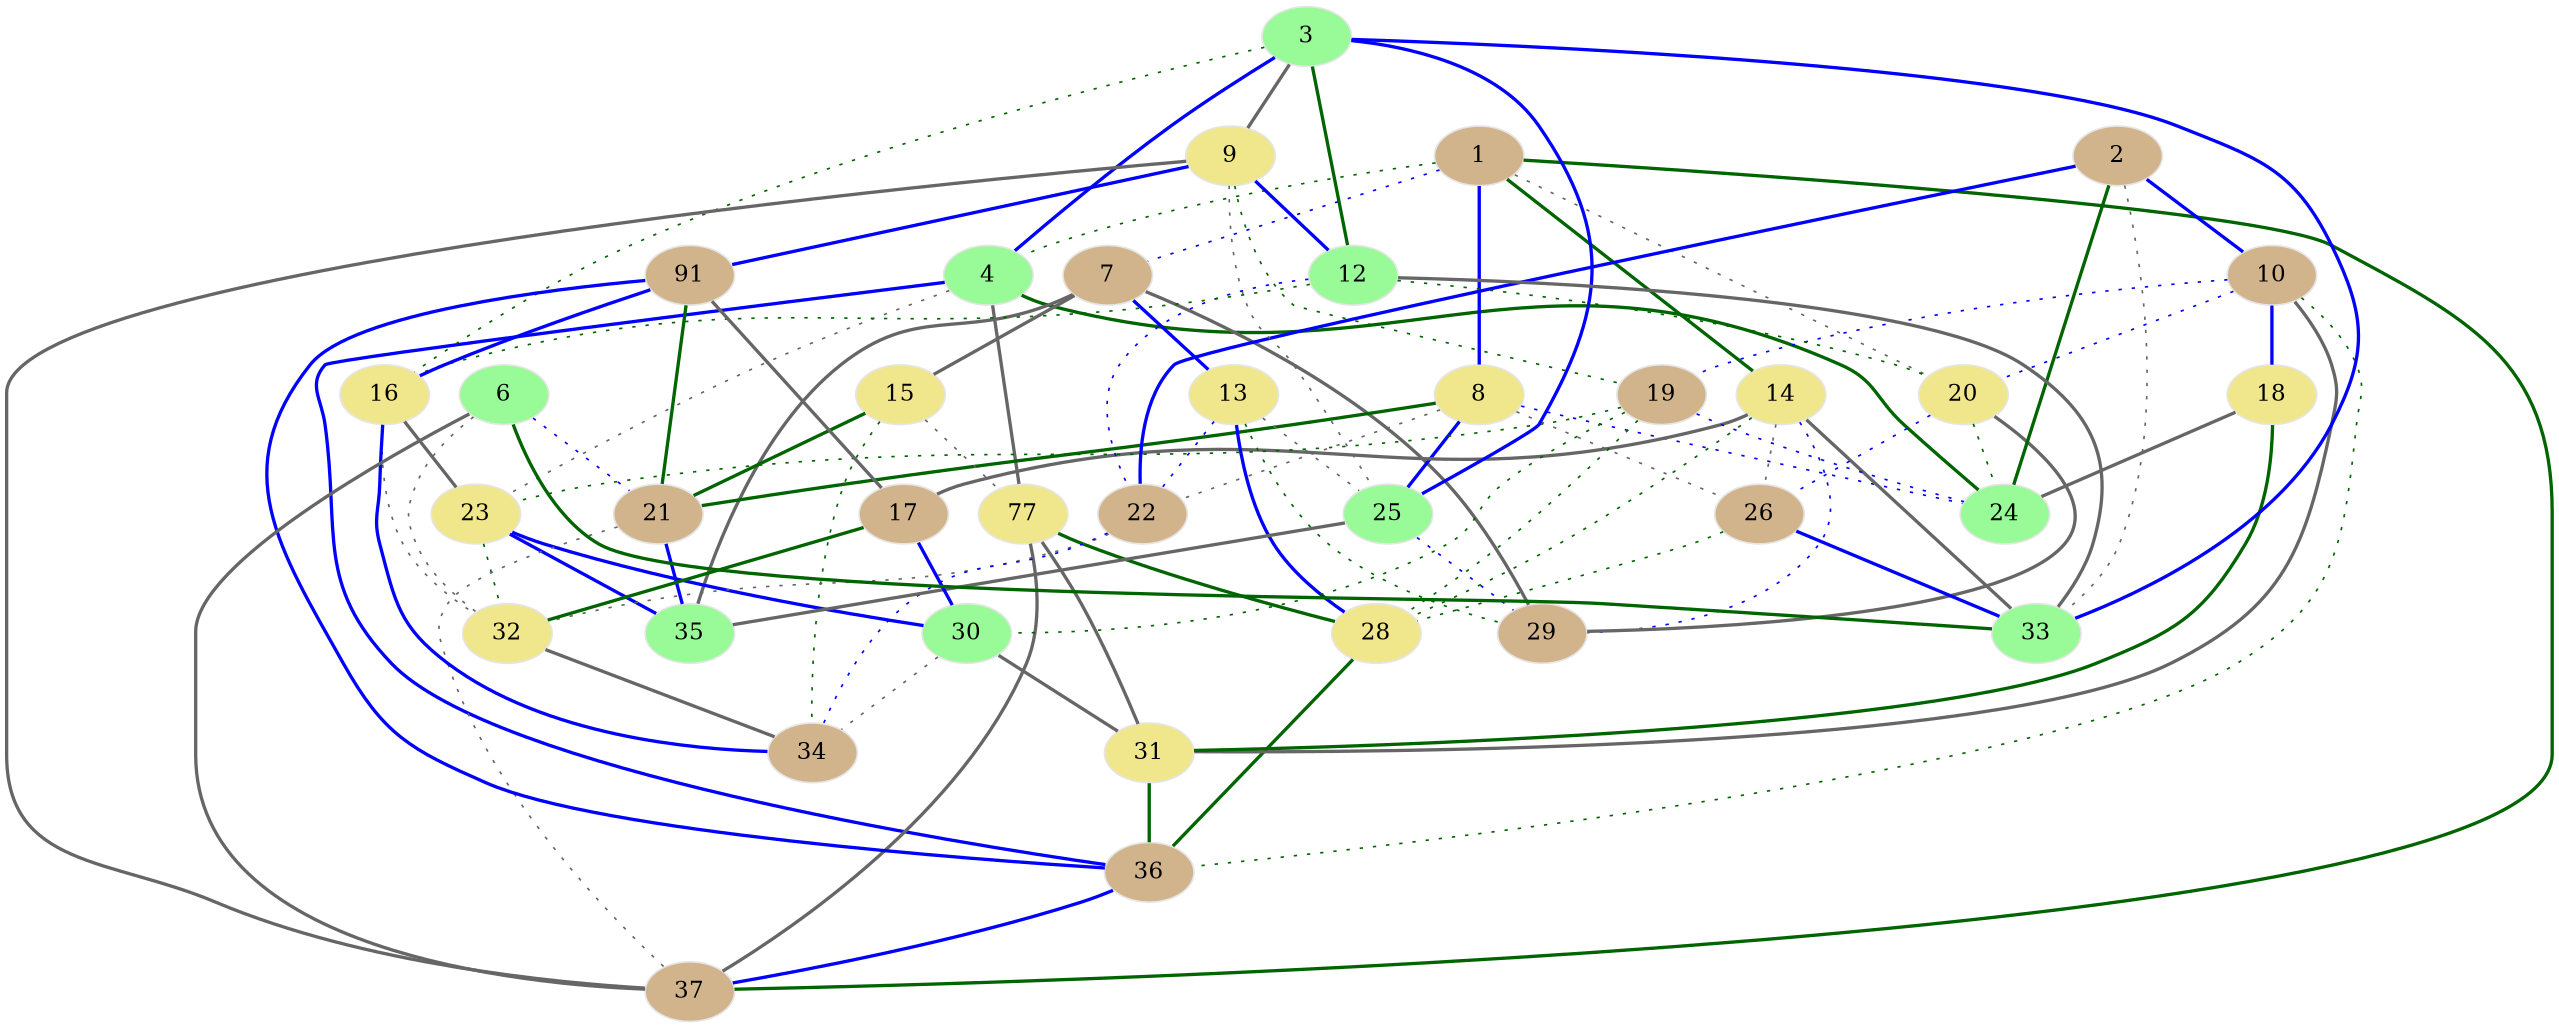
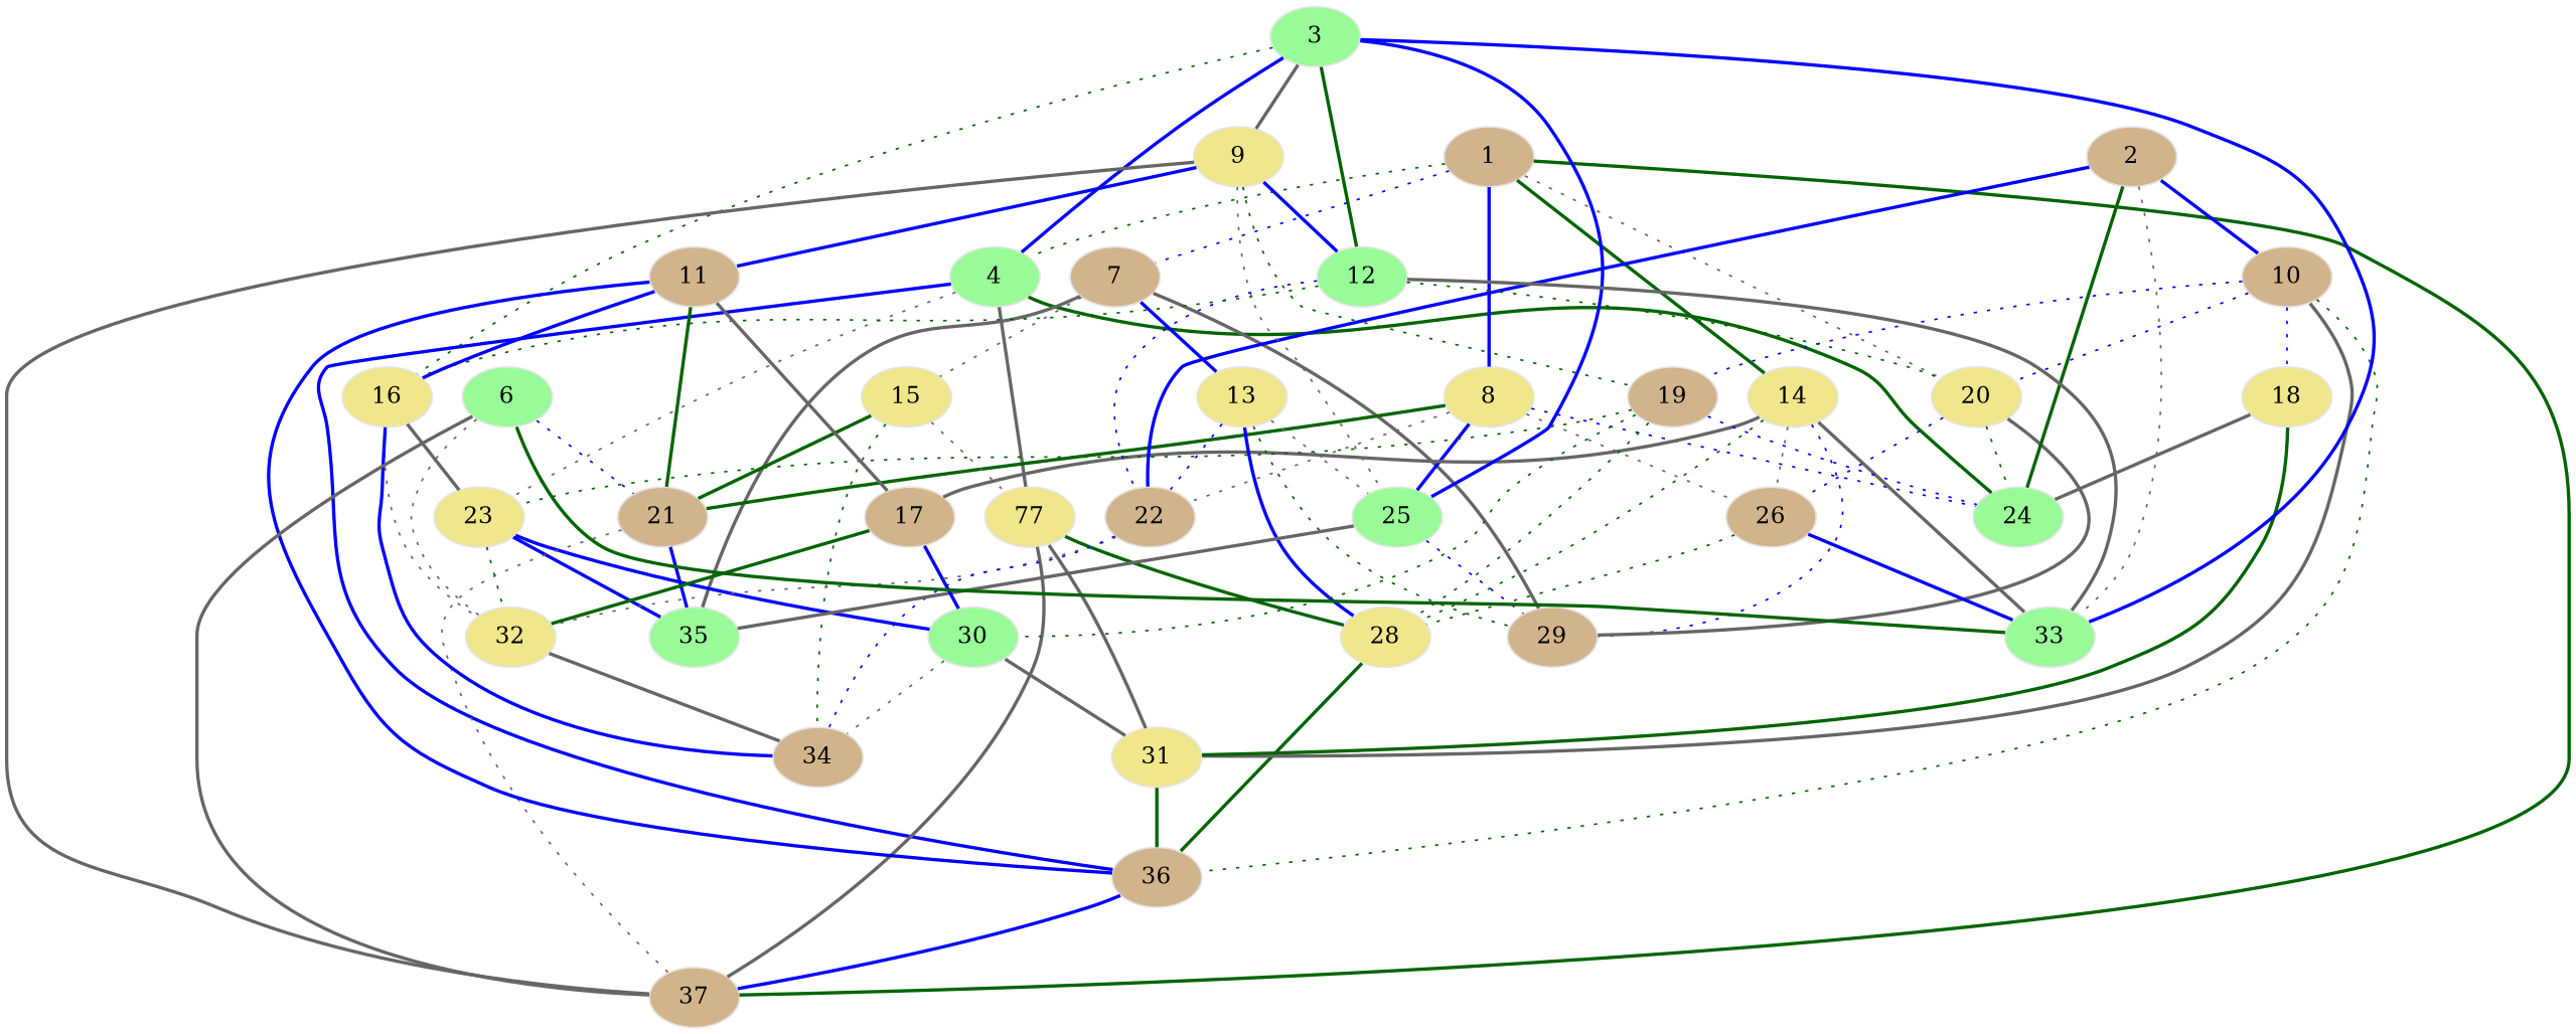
  graph {
    node [color=gray90 fillcolor=tan style=filled]
    edge [color=gray40 style=bold weight=1.0]
    4 [fillcolor=palegreen]
    1
    7
    8 [fillcolor=khaki]
    14 [fillcolor=khaki]
    20 [fillcolor=khaki]
    37
    24 [fillcolor=palegreen]
    23 [fillcolor=khaki]
    n10 [fillcolor=khaki label=77]
    36
    35 [fillcolor=palegreen]
    13 [fillcolor=khaki]
    15 [fillcolor=khaki]
    29
    22
    25 [fillcolor=palegreen]
    26
    21
    33 [fillcolor=palegreen]
    17
    28 [fillcolor=khaki]
    2
    10
    31 [fillcolor=khaki]
    19
    18 [fillcolor=khaki]
    32 [fillcolor=khaki]
    34
    3 [fillcolor=palegreen]
    9 [fillcolor=khaki]
    12 [fillcolor=palegreen]
    16 [fillcolor=khaki]
-   11 [label=91]
+   11
    30 [fillcolor=palegreen]
    6 [fillcolor=palegreen]
    4 -- 24 [color=darkgreen]
    4 -- 23 [style=dotted]
    4 -- n10
    4 -- 36 [color=blue]
    1 -- 4 [color=darkgreen style=dotted]
    1 -- 7 [color=blue style=dotted]
    1 -- 8 [color=blue]
    1 -- 14 [color=darkgreen]
    1 -- 20 [style=dotted]
    1 -- 37 [color=darkgreen]
    7 -- 35
    7 -- 13 [color=blue weight=2.0]
-   7 -- 15
+   7 -- 15 [style=dotted]
    7 -- 29
    8 -- 24 [color=blue style=dotted]
    8 -- 22 [style=dotted]
    8 -- 25 [color=blue]
    8 -- 26 [style=dotted]
    8 -- 21 [color=darkgreen]
    14 -- 29 [color=blue style=dotted]
    14 -- 26 [style=dotted]
    14 -- 33
    14 -- 17
    14 -- 28 [color=darkgreen style=dotted]
    20 -- 24 [color=darkgreen style=dotted]
    20 -- 29
    20 -- 26 [color=blue style=dotted]
    23 -- 35 [color=blue]
    23 -- 32 [color=darkgreen style=dotted]
    23 -- 30 [color=blue]
    n10 -- 37
    n10 -- 28 [color=darkgreen]
    n10 -- 31
    36 -- 37 [color=blue]
    13 -- 29 [color=darkgreen style=dotted]
    13 -- 22 [color=blue style=dotted]
    13 -- 25 [style=dotted]
    13 -- 28 [color=blue]
    15 -- n10 [style=dotted weight=2.0]
    15 -- 21 [color=darkgreen]
    15 -- 34 [color=darkgreen style=dotted weight=2.0]
    22 -- 32 [style=dotted]
    22 -- 34 [color=blue style=dotted]
    25 -- 35
    25 -- 29 [color=blue style=dotted]
    26 -- 33 [color=blue]
    26 -- 28 [color=darkgreen style=dotted]
    21 -- 37 [style=dotted]
    21 -- 35 [color=blue]
    17 -- 32 [color=darkgreen]
    17 -- 30 [color=blue weight=2.0]
    28 -- 36 [color=darkgreen]
    2 -- 24 [color=darkgreen]
    2 -- 22 [color=blue]
    2 -- 33 [style=dotted]
    2 -- 10 [color=blue]
    10 -- 20 [color=blue style=dotted]
    10 -- 36 [color=darkgreen style=dotted]
    10 -- 31
    10 -- 19 [color=blue style=dotted]
-   10 -- 18 [color=blue]
+   10 -- 18 [color=blue style=dotted]
    31 -- 36 [color=darkgreen]
    19 -- 24 [color=blue style=dotted]
    19 -- 23 [color=darkgreen style=dotted]
    19 -- 28 [color=darkgreen style=dotted]
    19 -- 30 [color=darkgreen style=dotted]
    18 -- 24
    18 -- 31 [color=darkgreen]
    32 -- 34
    3 -- 4 [color=blue]
    3 -- 25 [color=blue]
    3 -- 33 [color=blue]
    3 -- 9
    3 -- 12 [color=darkgreen]
    3 -- 16 [color=darkgreen style=dotted]
    9 -- 37
    9 -- 25 [style=dotted]
    9 -- 19 [color=darkgreen style=dotted]
    9 -- 12 [color=blue]
    9 -- 11 [color=blue]
    12 -- 20 [color=darkgreen style=dotted]
    12 -- 22 [color=blue style=dotted]
    12 -- 33
    12 -- 16 [color=darkgreen style=dotted]
    16 -- 23
    16 -- 32 [style=dotted]
    16 -- 34 [color=blue]
    11 -- 36 [color=blue]
    11 -- 21 [color=darkgreen]
    11 -- 17 [weight=2.0]
    11 -- 16 [color=blue]
    30 -- 31
    30 -- 34 [style=dotted]
    6 -- 37
    6 -- 21 [color=blue style=dotted]
    6 -- 33 [color=darkgreen]
    6 -- 32 [style=dotted]
  }
